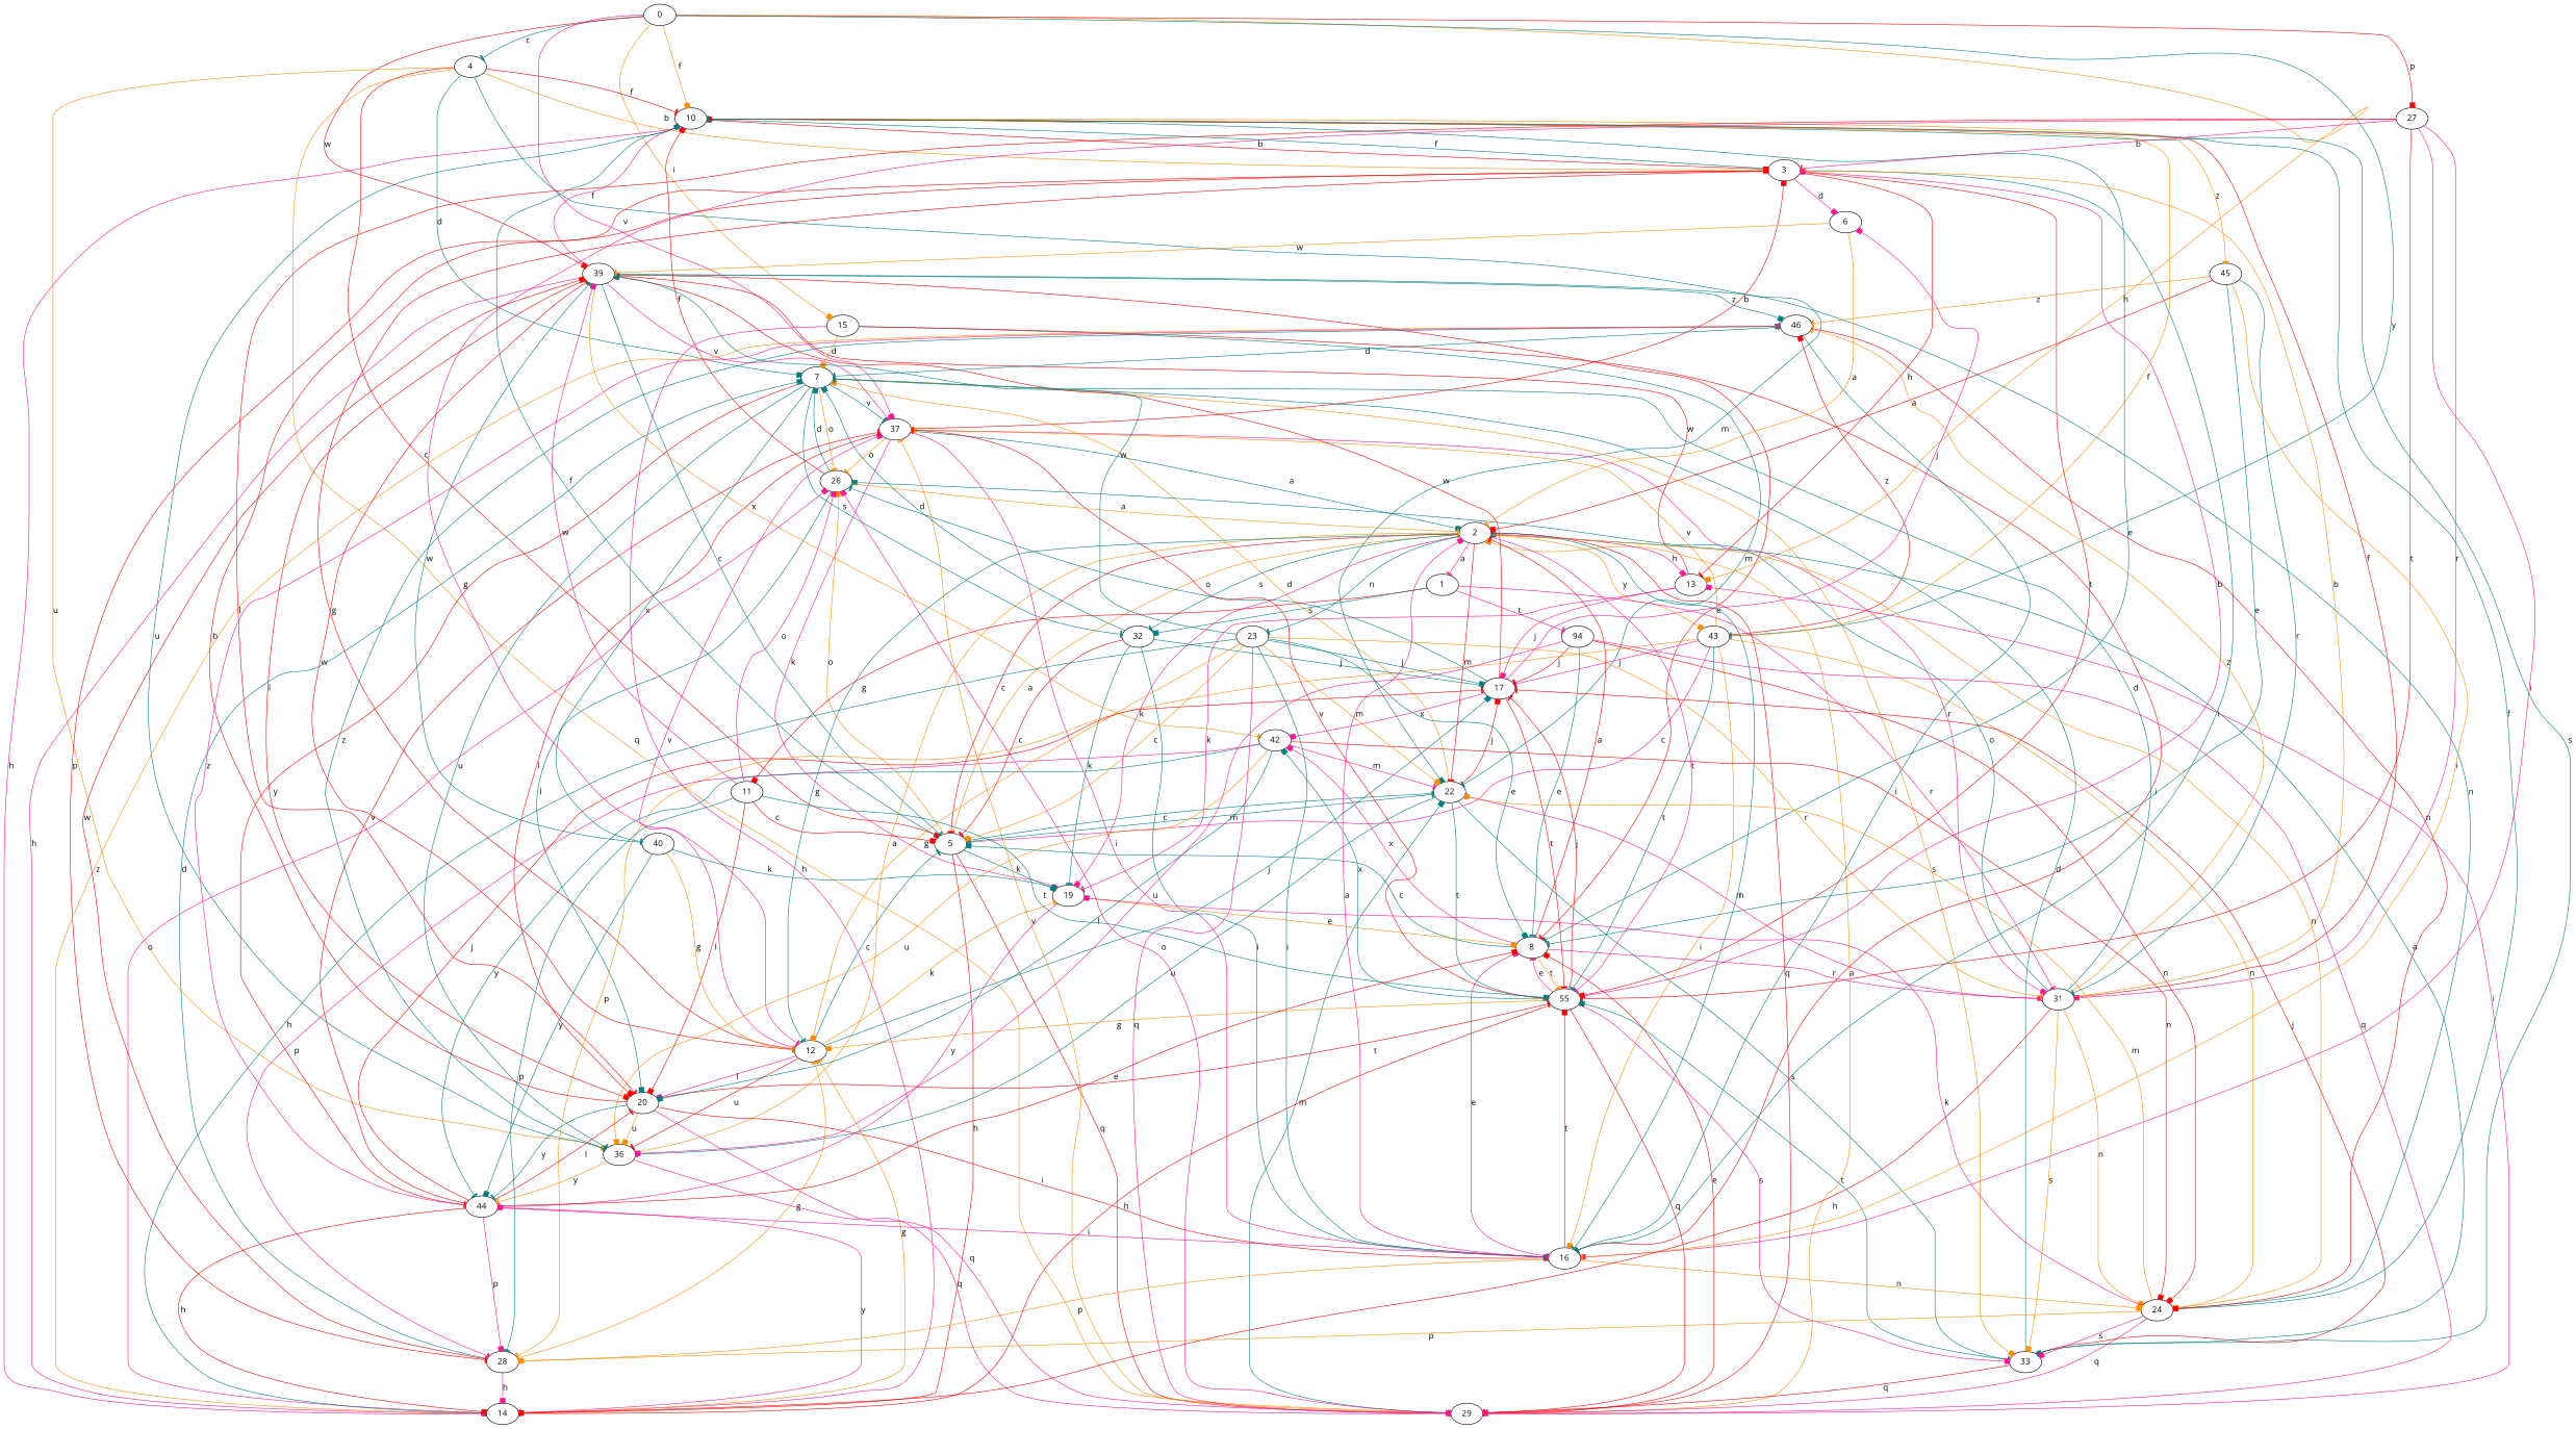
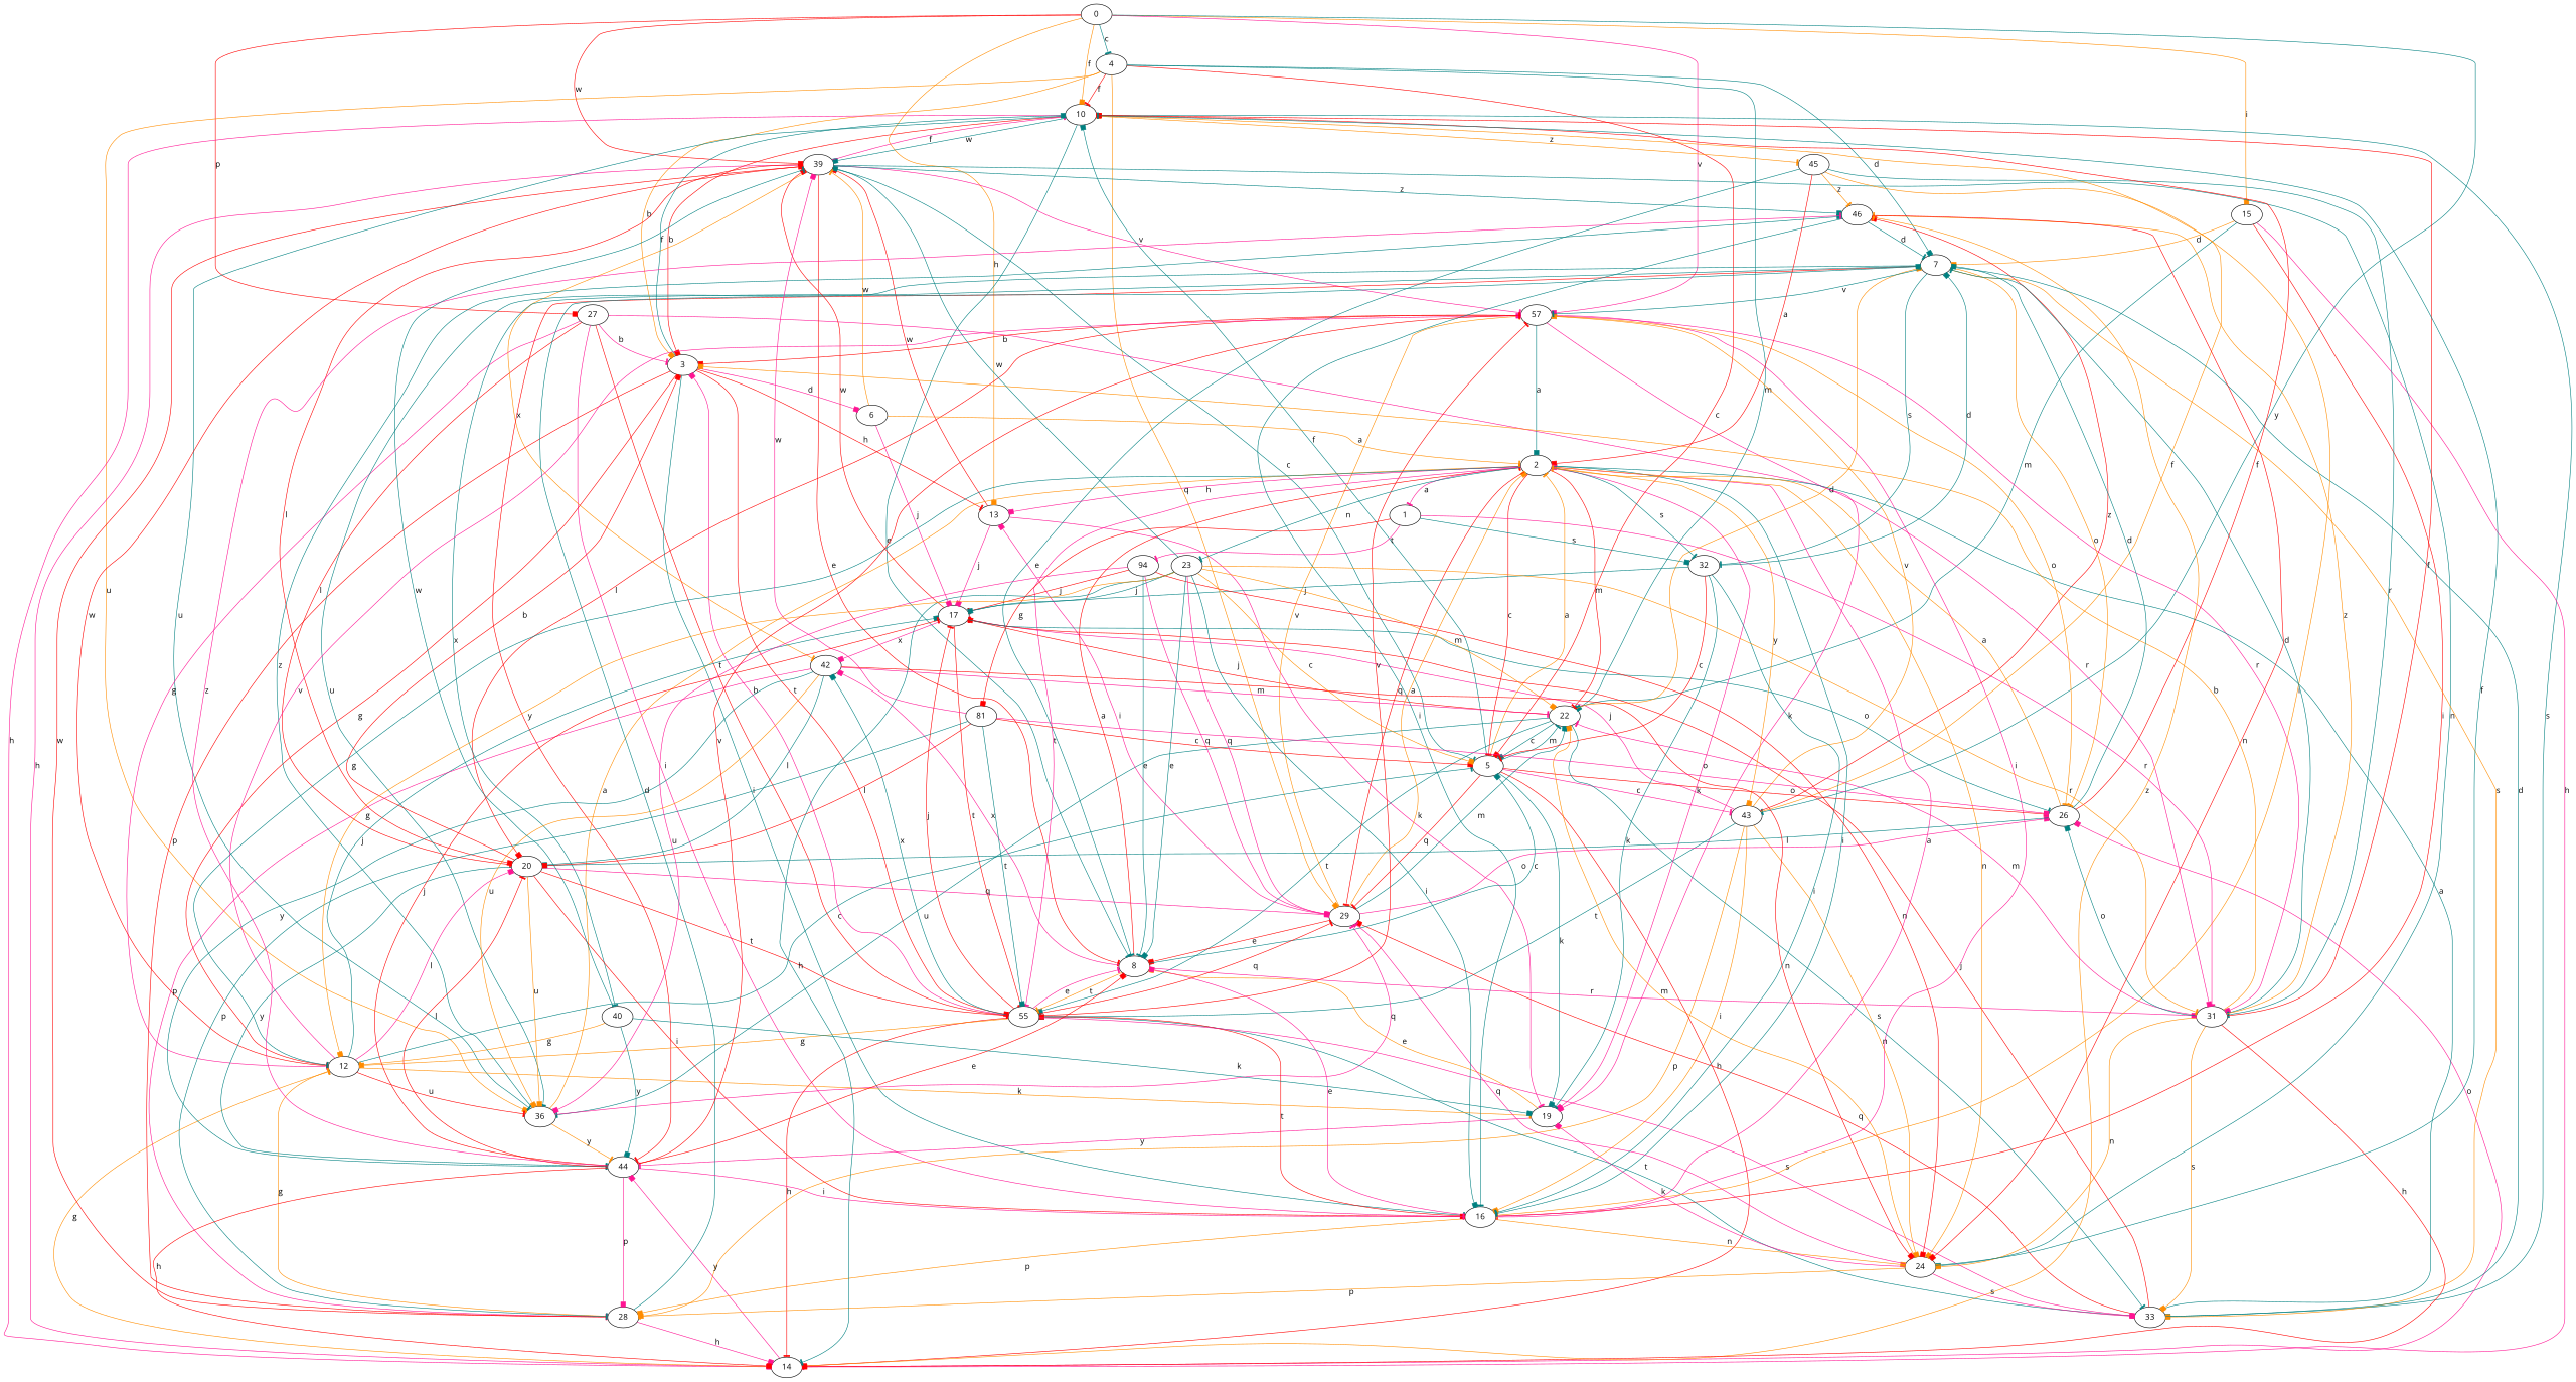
  strict digraph {
    fontname="Open Sans"
    node [fontname="Open Sans"]
    edge [arrowhead=box color=teal fontname="Open Sans"]
    0
    4
    10
    13
    15
    27
-   37
+   37 [label=57]
    39
    43
    5
    22
    29
    3
    7
    36
    14
    33
    8
    45
    19
    17
    16
    31
    12
    n25 [label=55]
    20
    2
    26
    24
    42
    46
    28
    1
-   11
+   11 [label=81]
    32
    n36 [label=94]
    23
    44
    6
    40
    0 -> 4 [arrowhead=tee label=c]
    0 -> 10 [color=darkorange label=f]
    0 -> 13 [color=darkorange label=h]
    0 -> 15 [color=darkorange label=i]
    0 -> 27 [color=red label=p]
    0 -> 37 [color=deeppink label=v]
    0 -> 39 [color=red label=w]
    0 -> 43 [arrowhead=tee label=y]
    4 -> 10 [arrowhead=tee color=red label=f]
    4 -> 5 [color=red label=c]
    4 -> 22 [label=m]
    4 -> 29 [color=darkorange label=q]
    4 -> 3 [color=darkorange label=b]
    4 -> 7 [label=d]
    4 -> 36 [color=darkorange label=u]
+   10 -> 39 [label=w]
    10 -> 3 [color=red label=b]
    10 -> 36 [arrowhead=tee label=u]
    10 -> 14 [color=deeppink label=h]
    10 -> 33 [label=s]
    10 -> 8 [arrowhead=tee label=e]
    10 -> 45 [arrowhead=tee color=darkorange label=z]
    13 -> 39 [color=red label=w]
    13 -> 19 [arrowhead=tee color=deeppink label=k]
    13 -> 17 [color=deeppink label=j]
    15 -> 22 [arrowhead=tee label=m]
    15 -> 7 [color=darkorange label=d]
    15 -> 14 [arrowhead=tee color=deeppink label=h]
    15 -> 16 [arrowhead=tee color=red label=i]
    27 -> 3 [arrowhead=tee color=deeppink label=b]
    27 -> 16 [color=deeppink label=i]
    27 -> 31 [color=deeppink label=r]
    27 -> 12 [arrowhead=tee color=deeppink label=g]
    27 -> n25 [arrowhead=tee color=red label=t]
    27 -> 20 [arrowhead=tee color=red label=l]
    37 -> 3 [color=red label=b]
    37 -> 19 [color=deeppink label=k]
    37 -> 16 [arrowhead=tee color=deeppink label=i]
    37 -> 31 [color=deeppink label=r]
    37 -> 20 [color=red label=l]
    37 -> 2 [label=a]
    37 -> 26 [arrowhead=tee color=darkorange label=o]
    39 -> 10 [arrowhead=tee color=deeppink label=f]
    39 -> 37 [arrowhead=tee color=deeppink label=v]
    39 -> 5 [arrowhead=tee label=c]
    39 -> 14 [color=deeppink label=h]
    39 -> 8 [arrowhead=tee color=red label=e]
    39 -> 20 [color=red label=l]
    39 -> 24 [label=n]
    39 -> 42 [arrowhead=tee color=darkorange label=x]
    39 -> 46 [label=z]
    43 -> 10 [color=darkorange label=f]
    43 -> 37 [color=darkorange label=v]
-   43 -> 5 [arrowhead=tee color=deeppink label=c]
+   5 -> 43 [arrowhead=tee color=deeppink label=c]
    43 -> 17 [arrowhead=tee color=deeppink label=j]
    43 -> 16 [color=darkorange label=i]
    43 -> n25 [arrowhead=tee label=t]
    43 -> 24 [color=darkorange label=n]
    43 -> 46 [color=red label=z]
    43 -> 28 [arrowhead=tee color=darkorange label=p]
    5 -> 10 [label=f]
    5 -> 22 [arrowhead=tee label=m]
    5 -> 29 [arrowhead=tee color=red label=q]
    5 -> 14 [color=red label=h]
    5 -> 19 [label=k]
    5 -> 2 [arrowhead=tee color=darkorange label=a]
-   5 -> 26 [color=darkorange label=o]
+   5 -> 26 [color=red label=o]
    22 -> 5 [label=c]
    22 -> 7 [color=darkorange label=d]
    22 -> 36 [arrowhead=tee label=u]
    22 -> 33 [arrowhead=tee label=s]
    22 -> 17 [color=red label=j]
    22 -> n25 [label=t]
    29 -> 13 [color=deeppink label=i]
    29 -> 37 [arrowhead=tee color=darkorange label=v]
    29 -> 22 [label=m]
    29 -> 8 [color=red label=e]
    29 -> 2 [color=darkorange label=a]
    29 -> 26 [color=deeppink label=o]
    3 -> 10 [label=f]
    3 -> 13 [arrowhead=tee color=red label=h]
    3 -> 16 [arrowhead=tee label=i]
    3 -> 12 [arrowhead=tee color=red label=g]
    3 -> n25 [color=red label=t]
    3 -> 28 [arrowhead=tee color=red label=p]
    3 -> 6 [color=deeppink label=d]
    7 -> 37 [arrowhead=tee label=v]
    7 -> 36 [arrowhead=tee label=u]
    7 -> 33 [color=darkorange label=s]
    7 -> 26 [arrowhead=tee color=darkorange label=o]
    7 -> 32 [arrowhead=tee label=s]
    7 -> 44 [arrowhead=tee color=red label=y]
    7 -> 40 [arrowhead=tee label=x]
    36 -> 29 [arrowhead=tee color=deeppink label=q]
    36 -> 2 [arrowhead=tee color=darkorange label=a]
    36 -> 46 [label=z]
    36 -> 44 [arrowhead=tee color=darkorange label=y]
    14 -> 12 [arrowhead=tee color=darkorange label=g]
    14 -> 26 [color=deeppink label=o]
    14 -> 46 [arrowhead=tee color=darkorange label=z]
    14 -> 44 [color=deeppink label=y]
    33 -> 29 [color=red label=q]
    33 -> 7 [arrowhead=tee label=d]
    33 -> 17 [arrowhead=tee color=red label=j]
    33 -> n25 [label=t]
    33 -> 2 [label=a]
    8 -> 5 [label=c]
    8 -> 31 [color=deeppink label=r]
    8 -> n25 [arrowhead=tee color=darkorange label=t]
    8 -> 2 [arrowhead=tee color=red label=a]
    8 -> 42 [color=deeppink label=x]
    45 -> 8 [arrowhead=tee label=e]
    45 -> 16 [arrowhead=tee color=darkorange label=i]
    45 -> 31 [arrowhead=tee label=r]
    45 -> 2 [color=red label=a]
    45 -> 46 [arrowhead=tee color=darkorange label=z]
    19 -> 8 [color=darkorange label=e]
    19 -> 44 [arrowhead=tee color=deeppink label=y]
    17 -> 39 [color=red label=w]
    17 -> n25 [arrowhead=tee color=red label=t]
    17 -> 26 [arrowhead=tee label=o]
    17 -> 42 [color=deeppink label=x]
    16 -> 8 [color=deeppink label=e]
    16 -> n25 [color=red label=t]
    16 -> 2 [color=deeppink label=a]
    16 -> 24 [color=darkorange label=n]
    16 -> 28 [color=darkorange label=p]
    31 -> 10 [color=red label=f]
    31 -> 22 [arrowhead=tee color=deeppink label=m]
    31 -> 3 [color=darkorange label=b]
    31 -> 7 [arrowhead=tee label=d]
    31 -> 14 [color=red label=h]
    31 -> 33 [color=darkorange label=s]
    31 -> 26 [label=o]
    31 -> 24 [color=darkorange label=n]
    31 -> 46 [arrowhead=tee color=darkorange label=z]
    12 -> 37 [color=deeppink label=v]
    12 -> 39 [arrowhead=tee color=red label=w]
    12 -> 5 [arrowhead=tee label=c]
    12 -> 36 [arrowhead=tee color=red label=u]
    12 -> 19 [arrowhead=tee color=darkorange label=k]
    12 -> 17 [label=j]
    12 -> 20 [color=deeppink label=l]
    n25 -> 37 [arrowhead=tee color=red label=v]
    n25 -> 29 [arrowhead=tee color=red label=q]
    n25 -> 3 [color=deeppink label=b]
    n25 -> 14 [arrowhead=tee color=red label=h]
    n25 -> 33 [color=deeppink label=s]
    n25 -> 8 [arrowhead=tee color=deeppink label=e]
    n25 -> 17 [arrowhead=tee color=red label=j]
    n25 -> 12 [color=darkorange label=g]
    n25 -> 42 [label=x]
    20 -> 29 [color=deeppink label=q]
    20 -> 3 [color=red label=b]
    20 -> 36 [color=darkorange label=u]
    20 -> 16 [color=red label=i]
    20 -> n25 [arrowhead=tee color=red label=t]
    20 -> 44 [arrowhead=tee label=y]
    2 -> 13 [color=deeppink label=h]
    2 -> 43 [color=darkorange label=y]
    2 -> 5 [arrowhead=tee color=red label=c]
    2 -> 22 [arrowhead=tee color=red label=m]
    2 -> 29 [arrowhead=tee color=red label=q]
    2 -> 19 [color=deeppink label=k]
    2 -> 16 [arrowhead=tee label=i]
    2 -> 12 [arrowhead=tee label=g]
    2 -> n25 [arrowhead=tee color=deeppink label=t]
    2 -> 24 [color=darkorange label=n]
    2 -> 1 [arrowhead=tee color=deeppink label=a]
    2 -> 32 [arrowhead=tee label=s]
    2 -> 23 [arrowhead=tee label=n]
    26 -> 10 [color=red label=f]
    26 -> 7 [label=d]
    26 -> 20 [label=l]
    26 -> 2 [arrowhead=tee color=darkorange label=a]
    24 -> 10 [arrowhead=tee label=f]
    24 -> 22 [color=darkorange label=m]
    24 -> 29 [arrowhead=tee color=deeppink label=q]
    24 -> 33 [color=deeppink label=s]
    24 -> 19 [color=deeppink label=k]
    24 -> 28 [color=darkorange label=p]
    42 -> 22 [arrowhead=tee color=deeppink label=m]
    42 -> 36 [color=darkorange label=u]
    42 -> 20 [label=l]
    42 -> 24 [color=red label=n]
    42 -> 28 [arrowhead=tee color=deeppink label=p]
    42 -> 44 [arrowhead=tee label=y]
    46 -> 7 [arrowhead=tee label=d]
    46 -> 16 [arrowhead=tee label=i]
    46 -> 24 [color=red label=n]
    28 -> 39 [color=red label=w]
    28 -> 7 [label=d]
    28 -> 14 [color=deeppink label=h]
    28 -> 12 [arrowhead=tee color=darkorange label=g]
    1 -> 31 [arrowhead=tee color=deeppink label=r]
    1 -> 11 [color=red label=g]
    1 -> 32 [label=s]
    1 -> n36 [arrowhead=tee color=deeppink label=t]
    11 -> 39 [color=deeppink label=w]
    11 -> 5 [color=red label=c]
    11 -> n25 [label=t]
    11 -> 20 [color=red label=l]
    11 -> 26 [color=deeppink label=o]
    11 -> 28 [arrowhead=tee label=p]
    32 -> 5 [arrowhead=tee color=red label=c]
    32 -> 7 [label=d]
    32 -> 19 [arrowhead=tee label=k]
    32 -> 17 [arrowhead=tee label=j]
    32 -> 16 [arrowhead=tee label=i]
    n36 -> 29 [color=deeppink label=q]
    n36 -> 36 [color=deeppink label=u]
    n36 -> 8 [arrowhead=tee label=e]
    n36 -> 17 [arrowhead=tee color=red label=j]
    n36 -> 24 [color=red label=n]
    23 -> 39 [label=w]
    23 -> 5 [color=darkorange label=c]
    23 -> 22 [color=darkorange label=m]
    23 -> 29 [color=deeppink label=q]
    23 -> 14 [arrowhead=tee label=h]
    23 -> 8 [label=e]
    23 -> 17 [label=j]
    23 -> 16 [label=i]
    23 -> 31 [arrowhead=tee color=darkorange label=r]
    23 -> 12 [color=darkorange label=g]
    44 -> 37 [arrowhead=tee color=red label=v]
    44 -> 14 [color=red label=h]
    44 -> 8 [color=red label=e]
    44 -> 17 [arrowhead=tee color=red label=j]
    44 -> 16 [arrowhead=tee color=deeppink label=i]
    44 -> 20 [arrowhead=tee color=red label=l]
    44 -> 46 [arrowhead=tee color=deeppink label=z]
    44 -> 28 [color=deeppink label=p]
    6 -> 39 [arrowhead=tee color=darkorange label=w]
-   17 -> 6 [color=deeppink label=j]
+   6 -> 17 [color=deeppink label=j]
    6 -> 2 [arrowhead=tee color=darkorange label=a]
    40 -> 39 [arrowhead=tee label=w]
    40 -> 19 [label=k]
    40 -> 12 [arrowhead=tee color=darkorange label=g]
    40 -> 44 [label=y]
  }
